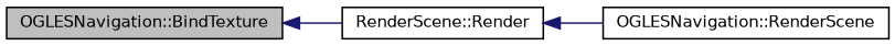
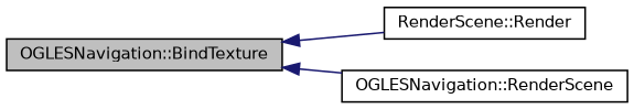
  digraph {
    rankdir=LR
    node [color=black fillcolor=white fontname=Helvetica fontsize=10 shape=record style=filled]
    edge [color=midnightblue dir=back fontname=Helvetica fontsize=10 labelfontname=Helvetica labelfontsize=10 style=solid]
    n1 [fillcolor=grey75 fontcolor=black height=0.2 label="OGLESNavigation::BindTexture" width=0.4]
    n2 [height=0.2 label="RenderScene::Render" width=0.4]
    n3 [height=0.2 label="OGLESNavigation::RenderScene" width=0.4]
    n1 -> n2
-   n2 -> n3
+   n1 -> n3
  }
